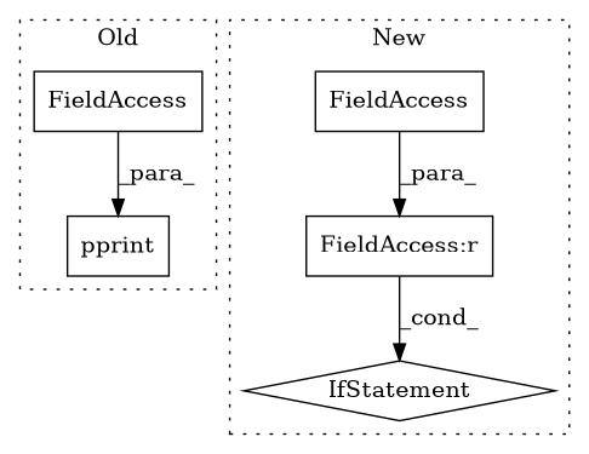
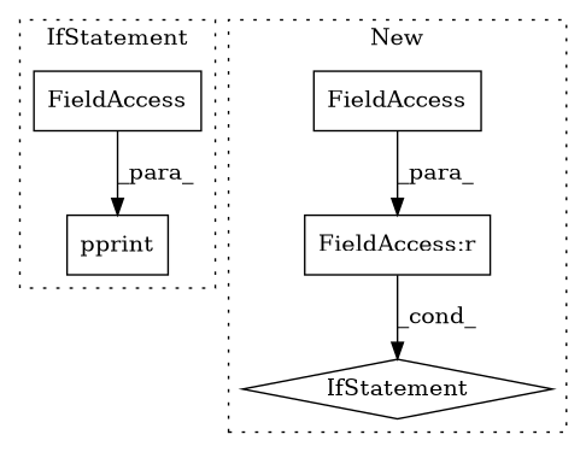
  digraph {
    node [a=22 shape=box]
    n1 [a=32 l="7,1" label=pprint s="8231,8250"]
    n2 [l=12 label=FieldAccess s=8238]
    n3 [a=25 l="4,2" label=IfStatement s="8429,8511" shape=diamond]
    n4 [a=27 l=4 label="FieldAccess:r" s=8445]
    n5 [l=11 label=FieldAccess s=8434]
    subgraph cluster_1 {
-     label=Old
+     label=IfStatement
      style=dotted
      n1
      n2
    }
    subgraph cluster_2 {
      label=New
      style=dotted
      n3
      n4
      n5
    }
    n2 -> n1 [label=_para_]
    n4 -> n3 [label=_cond_]
    n5 -> n4 [label=_para_]
  }
